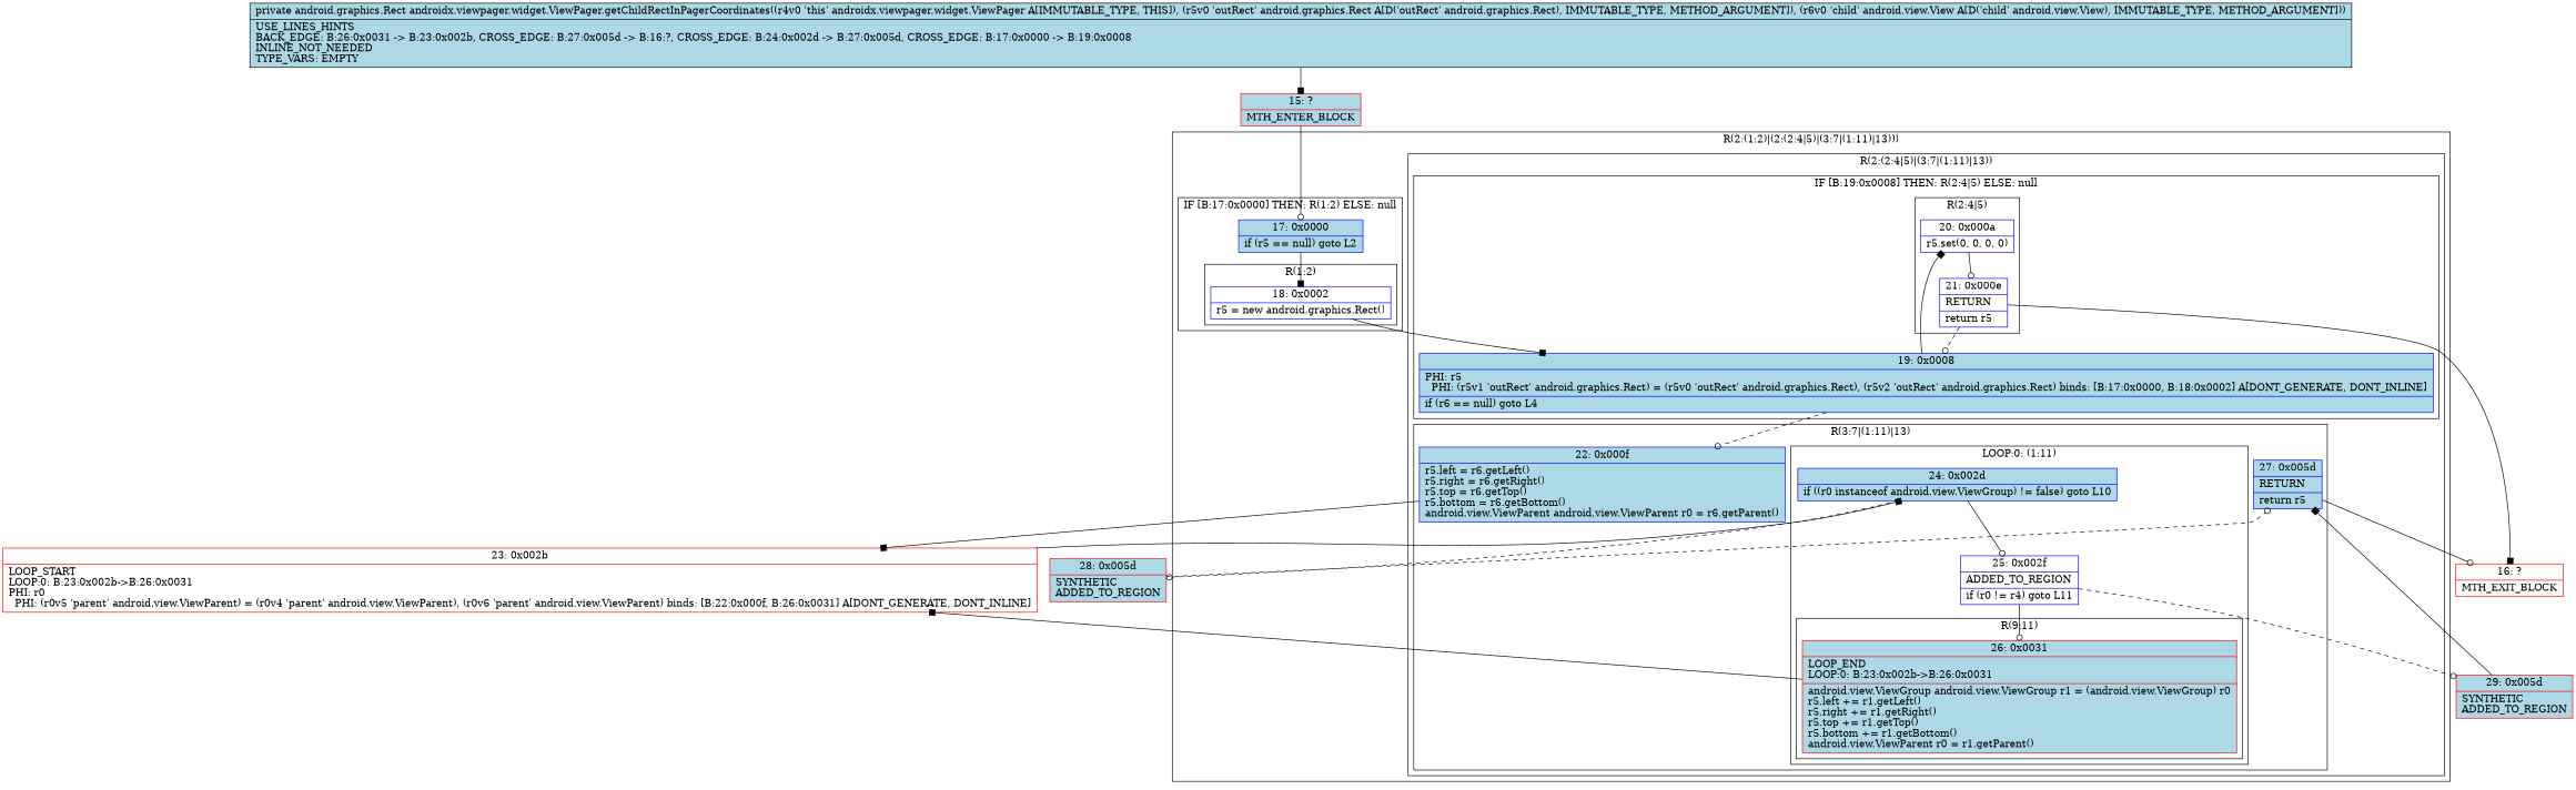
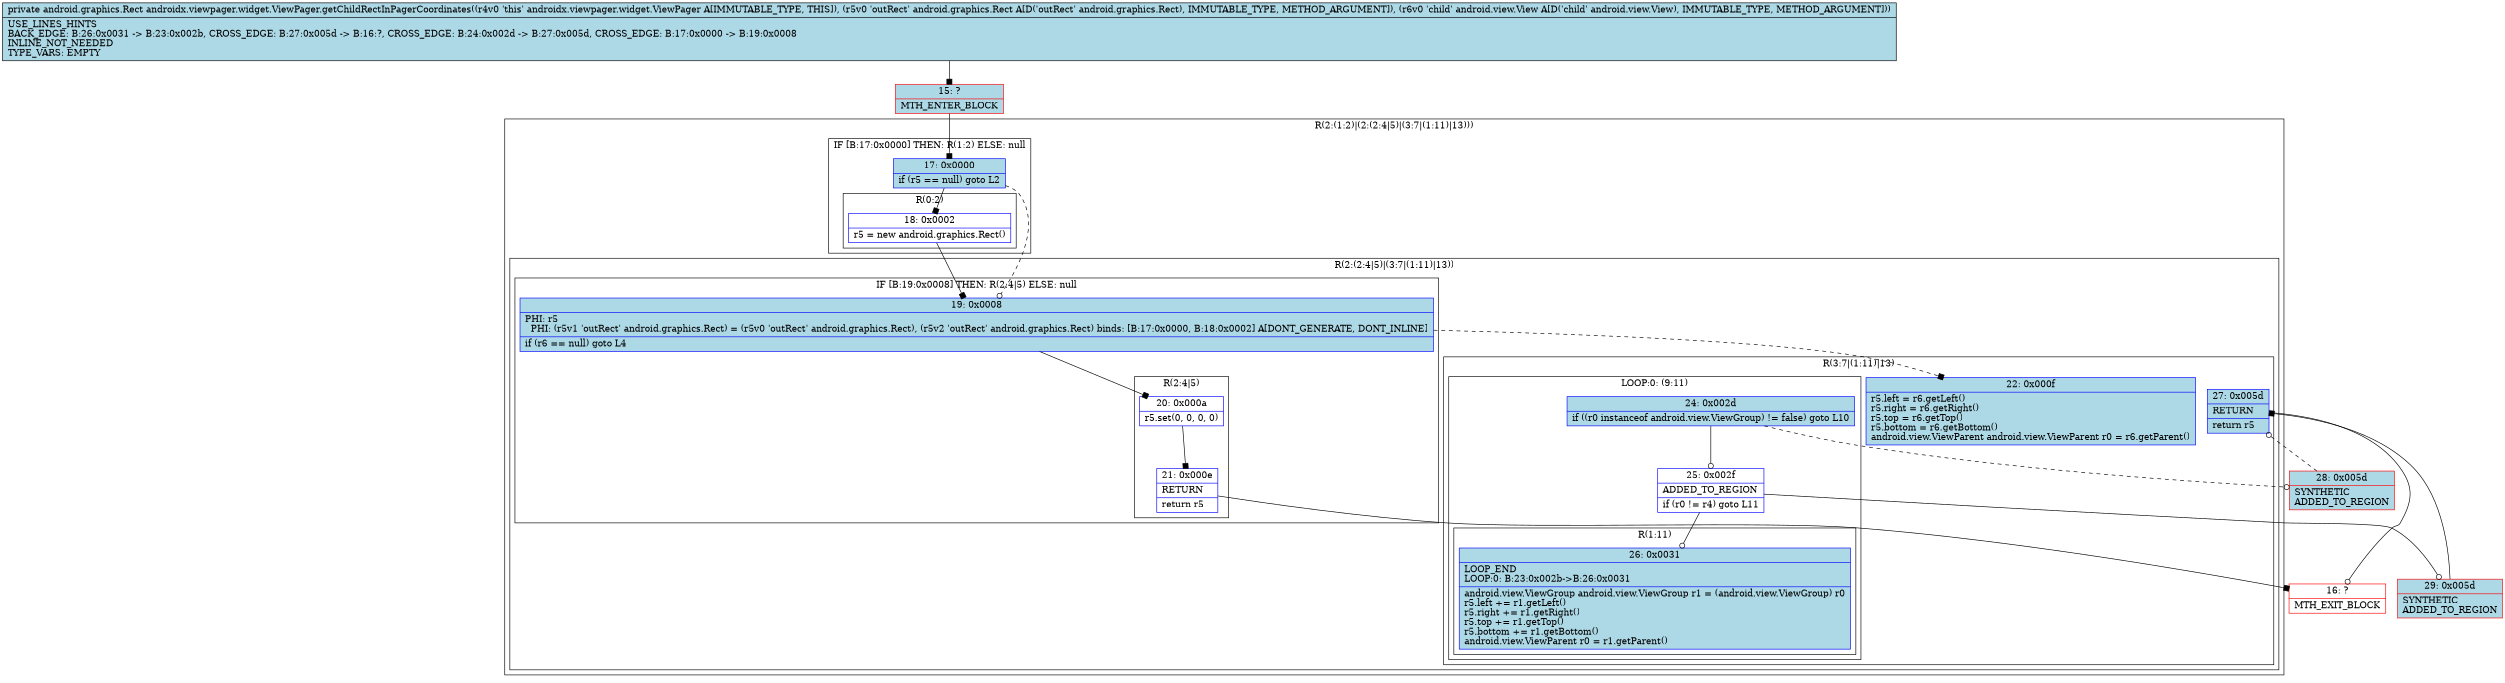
  digraph {
    node [color=blue fillcolor=lightblue shape=record style=filled]
    edge [arrowhead=box]
    n1 [fillcolor=white label="{18\:\ 0x0002|r5 = new android.graphics.Rect()\l}"]
    n2 [label="{17\:\ 0x0000|if (r5 == null) goto L2\l}"]
    n3 [fillcolor=white label="{20\:\ 0x000a|r5.set(0, 0, 0, 0)\l}"]
    n4 [fillcolor=white label="{21\:\ 0x000e|RETURN\l|return r5\l}"]
    n5 [label="{19\:\ 0x0008|PHI: r5 \l  PHI: (r5v1 'outRect' android.graphics.Rect) = (r5v0 'outRect' android.graphics.Rect), (r5v2 'outRect' android.graphics.Rect) binds: [B:17:0x0000, B:18:0x0002] A[DONT_GENERATE, DONT_INLINE]\l|if (r6 == null) goto L4\l}"]
-   n6 [color=red label="{26\:\ 0x0031|LOOP_END\lLOOP:0: B:23:0x002b\-\>B:26:0x0031\l|android.view.ViewGroup android.view.ViewGroup r1 = (android.view.ViewGroup) r0\lr5.left += r1.getLeft()\lr5.right += r1.getRight()\lr5.top += r1.getTop()\lr5.bottom += r1.getBottom()\landroid.view.ViewParent r0 = r1.getParent()\l}"]
+   n6 [label="{26\:\ 0x0031|LOOP_END\lLOOP:0: B:23:0x002b\-\>B:26:0x0031\l|android.view.ViewGroup android.view.ViewGroup r1 = (android.view.ViewGroup) r0\lr5.left += r1.getLeft()\lr5.right += r1.getRight()\lr5.top += r1.getTop()\lr5.bottom += r1.getBottom()\landroid.view.ViewParent r0 = r1.getParent()\l}"]
    n7 [label="{24\:\ 0x002d|if ((r0 instanceof android.view.ViewGroup) != false) goto L10\l}"]
    n8 [fillcolor=white label="{25\:\ 0x002f|ADDED_TO_REGION\l|if (r0 != r4) goto L11\l}"]
    n9 [label="{22\:\ 0x000f|r5.left = r6.getLeft()\lr5.right = r6.getRight()\lr5.top = r6.getTop()\lr5.bottom = r6.getBottom()\landroid.view.ViewParent android.view.ViewParent r0 = r6.getParent()\l}"]
    n10 [label="{27\:\ 0x005d|RETURN\l|return r5\l}"]
    n11 [color=red fillcolor=white label="{16\:\ ?|MTH_EXIT_BLOCK\l}"]
-   n12 [color=red fillcolor=white label="{23\:\ 0x002b|LOOP_START\lLOOP:0: B:23:0x002b\-\>B:26:0x0031\lPHI: r0 \l  PHI: (r0v5 'parent' android.view.ViewParent) = (r0v4 'parent' android.view.ViewParent), (r0v6 'parent' android.view.ViewParent) binds: [B:22:0x000f, B:26:0x0031] A[DONT_GENERATE, DONT_INLINE]\l}"]
    n13 [color=red label="{28\:\ 0x005d|SYNTHETIC\lADDED_TO_REGION\l}"]
    n14 [color=red label="{29\:\ 0x005d|SYNTHETIC\lADDED_TO_REGION\l}"]
    n15 [color=red label="{15\:\ ?|MTH_ENTER_BLOCK\l}"]
    n16 [label="{private android.graphics.Rect androidx.viewpager.widget.ViewPager.getChildRectInPagerCoordinates((r4v0 'this' androidx.viewpager.widget.ViewPager A[IMMUTABLE_TYPE, THIS]), (r5v0 'outRect' android.graphics.Rect A[D('outRect' android.graphics.Rect), IMMUTABLE_TYPE, METHOD_ARGUMENT]), (r6v0 'child' android.view.View A[D('child' android.view.View), IMMUTABLE_TYPE, METHOD_ARGUMENT]))  | USE_LINES_HINTS\lBACK_EDGE: B:26:0x0031 \-\> B:23:0x002b, CROSS_EDGE: B:27:0x005d \-\> B:16:?, CROSS_EDGE: B:24:0x002d \-\> B:27:0x005d, CROSS_EDGE: B:17:0x0000 \-\> B:19:0x0008\lINLINE_NOT_NEEDED\lTYPE_VARS: EMPTY\l}" color=""]
    subgraph cluster_1 {
      label="R(2:(1:2)|(2:(2:4|5)|(3:7|(1:11)|13)))"
      subgraph cluster_2 {
        label="IF [B:17:0x0000] THEN: R(1:2) ELSE: null"
        n2
        subgraph cluster_3 {
-         label="R(1:2)"
+         label="R(0:2)"
          n1
        }
      }
      subgraph cluster_4 {
        label="R(2:(2:4|5)|(3:7|(1:11)|13))"
        subgraph cluster_5 {
          label="IF [B:19:0x0008] THEN: R(2:4|5) ELSE: null"
          n5
          subgraph cluster_6 {
            label="R(2:4|5)"
            n3
            n4
          }
        }
        subgraph cluster_7 {
          label="R(3:7|(1:11)|13)"
          n9
          n10
          subgraph cluster_8 {
-           label="LOOP:0: (1:11)"
+           label="LOOP:0: (9:11)"
            n7
            n8
            subgraph cluster_9 {
-             label="R(9:11)"
+             label="R(1:11)"
              n6
            }
          }
        }
      }
    }
    n1 -> n5
    n2 -> n1
-   n4 -> n5 [arrowhead=odot style=dashed]
-   n3 -> n4 [arrowhead=odot]
+   n2 -> n5 [arrowhead=odot style=dashed]
+   n3 -> n4
    n4 -> n11
    n5 -> n3
-   n5 -> n9 [arrowhead=odot style=dashed]
-   n6 -> n12
+   n5 -> n9 [style=dashed]
    n7 -> n8 [arrowhead=odot]
    n7 -> n13 [arrowhead=odot style=dashed]
    n8 -> n6 [arrowhead=odot]
-   n8 -> n14 [arrowhead=odot style=dashed]
-   n9 -> n12
+   n8 -> n14 [arrowhead=odot style=solid]
    n10 -> n11 [arrowhead=odot]
-   n12 -> n7
    n13 -> n10 [arrowhead=odot style=dashed]
    n14 -> n10
-   n15 -> n2 [arrowhead=odot]
+   n15 -> n2
    n16 -> n15
  }
